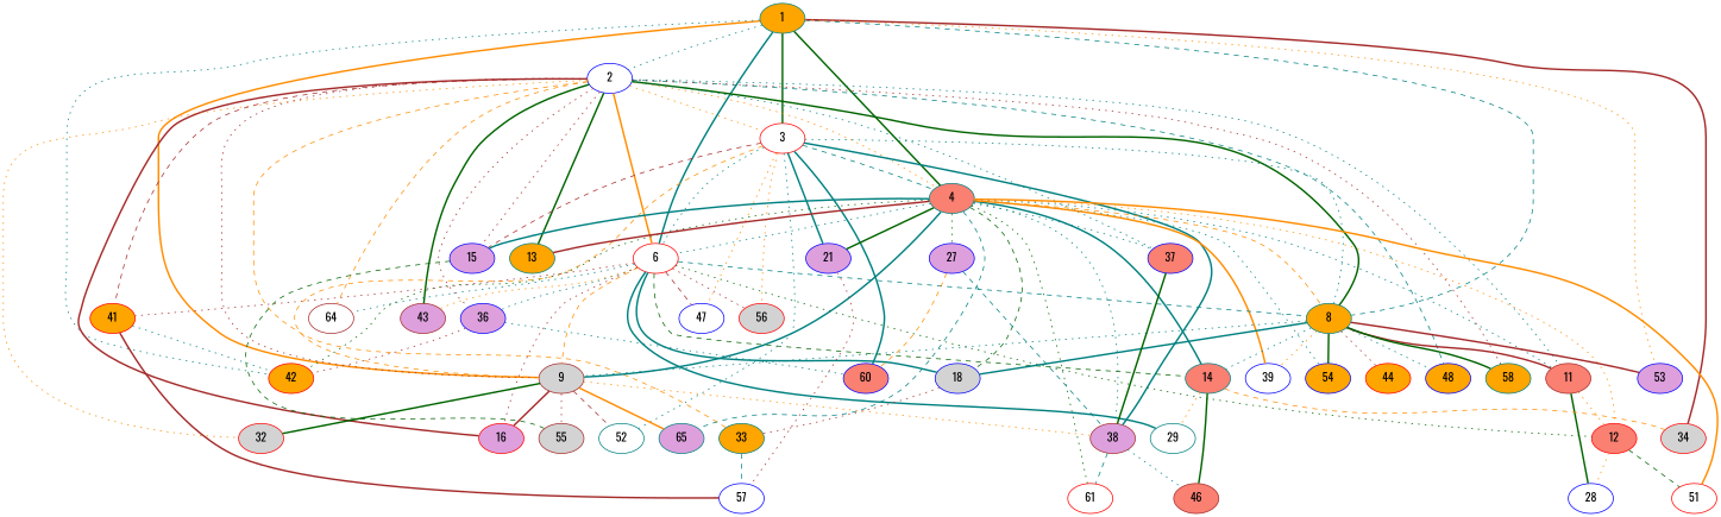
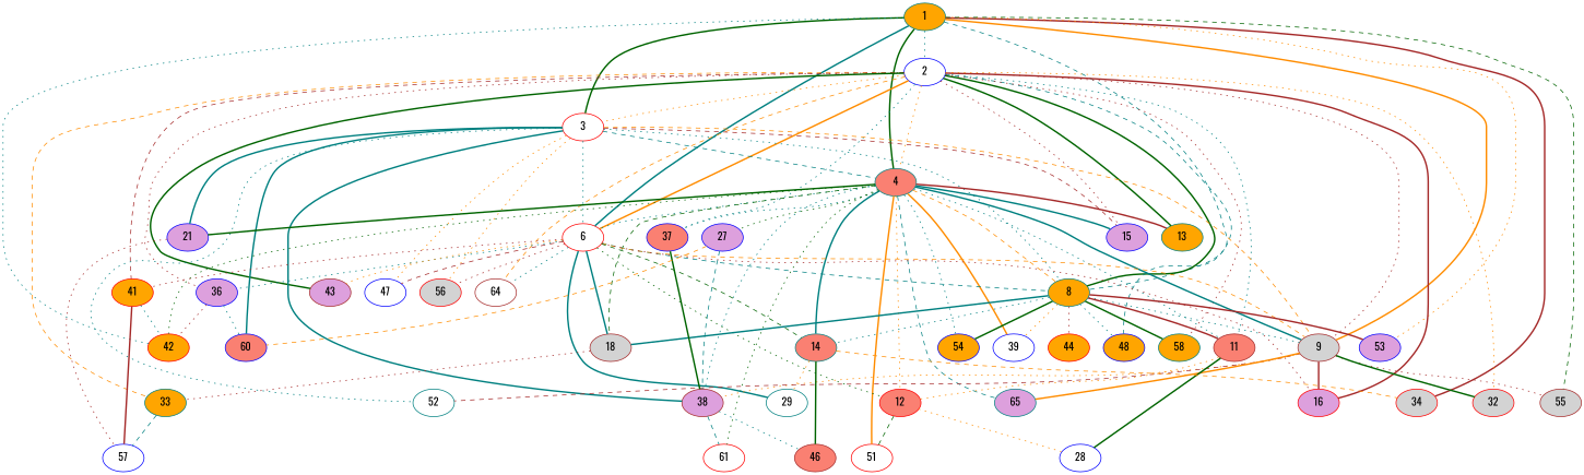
  graph {
    fontname=Oswald
    node [color=blue fillcolor=white fontname=Oswald style=filled]
    edge [color=teal fontname=Oswald style=dotted]
    1 [color=teal fillcolor=orange super="+19"]
    2 [super="+5"]
    3 [color=red super="+35"]
    4 [color=teal fillcolor=salmon super="+7"]
    6 [color=red super="+23"]
    8 [color=teal fillcolor=orange super="+10"]
    9 [color=brown fillcolor=lightgrey super="+22"]
    34 [color=red fillcolor=lightgrey]
    42 [color=red fillcolor=orange super="+59"]
    53 [fillcolor=plum]
    55 [color=brown fillcolor=lightgrey]
    11 [color=brown fillcolor=salmon super="+20"]
    13 [color=teal fillcolor=orange]
    15 [fillcolor=plum]
    16 [color=red fillcolor=plum super="+26"]
    32 [color=red fillcolor=lightgrey]
    33 [color=teal fillcolor=orange super="+50"]
    36 [fillcolor=plum]
    37 [fillcolor=salmon super="+54"]
    41 [color=red fillcolor=orange super="+45"]
    43 [color=brown fillcolor=plum]
    48 [fillcolor=orange]
    58 [color=teal fillcolor=orange]
    64 [color=brown]
    21 [fillcolor=plum super="+25"]
    38 [color=brown fillcolor=plum super="+49"]
    47
    52 [color=teal]
    56 [color=red fillcolor=lightgrey]
    60 [fillcolor=salmon super="+62"]
    12 [color=red fillcolor=salmon super="+17"]
    14 [color=teal fillcolor=salmon super="+30"]
-   18 [fillcolor=lightgrey super="+31"]
+   18 [color=brown fillcolor=lightgrey super="+31"]
    n34 [fillcolor=orange label=54]
    27 [fillcolor=plum super="+40"]
    39
    51 [color=red]
    61 [color=red]
    65 [color=teal fillcolor=plum]
    29 [color=teal]
    44 [color=red fillcolor=orange]
    28
    57 [super="+63"]
    46 [color=brown fillcolor=salmon]
    1 -- 2 [weight=2]
    1 -- 3 [color=darkgreen style=bold]
    1 -- 4 [color=darkgreen style=bold weight=2]
    1 -- 6 [style=bold weight=2]
    1 -- 8 [style=dashed weight=2]
    1 -- 9 [color=darkorange style=bold]
    1 -- 34 [color=brown style=bold]
    1 -- 42
    1 -- 53 [color=darkorange]
-   15 -- 55 [color=darkgreen style=dashed]
+   1 -- 55 [color=darkgreen style=dashed]
    2 -- 3 [color=darkorange weight=2]
    2 -- 4 [color=darkorange weight=4]
    2 -- 6 [color=darkorange style=bold weight=2]
    2 -- 8 [color=darkgreen style=bold weight=4]
    2 -- 9 [color=brown weight=2]
    2 -- 11
    2 -- 13 [color=darkgreen style=bold]
    2 -- 15 [color=brown]
    2 -- 16 [color=brown style=bold]
    2 -- 32 [color=darkorange]
    2 -- 33 [color=darkorange style=dashed]
    2 -- 36 [color=brown]
    2 -- 37
    2 -- 41 [color=brown style=dashed]
    2 -- 43 [color=darkgreen style=bold]
    2 -- 48 [style=dashed]
    2 -- 58 [color=brown]
    2 -- 64 [color=darkorange style=dashed]
    3 -- 4 [style=dashed weight=2]
    3 -- 6
    3 -- 8 [weight=2]
    3 -- 9 [color=darkorange style=dashed]
    3 -- 15 [color=brown style=dashed]
    3 -- 21 [style=bold]
    3 -- 38 [style=bold]
    3 -- 47 [color=darkorange]
    3 -- 52
    3 -- 56 [color=darkorange]
    3 -- 60 [style=bold]
    4 -- 6 [weight=3]
    4 -- 8 [color=darkorange style=dashed weight=4]
    4 -- 9 [style=bold weight=2]
    4 -- 42 [color=darkgreen]
    4 -- 11
    4 -- 13 [color=brown style=bold]
    4 -- 15 [style=bold]
    4 -- 37
    4 -- 21 [color=darkgreen style=bold weight=2]
    4 -- 38
    4 -- 12 [color=darkorange]
    4 -- 14 [style=bold]
    4 -- 18 [color=darkgreen style=dashed]
    4 -- n34
    4 -- 27 [color=darkgreen weight=2]
    4 -- 39 [color=darkorange style=bold]
    4 -- 51 [color=darkorange style=bold]
    4 -- 61 [color=darkgreen]
    4 -- 65 [style=dashed]
    6 -- 8 [style=dashed weight=2]
    6 -- 9 [color=darkorange style=dashed]
    6 -- 16 [color=brown]
    6 -- 36
    6 -- 41 [color=brown]
    6 -- 43 [color=darkorange]
    6 -- 64
    6 -- 47 [color=brown style=dashed]
    6 -- 56 [color=brown]
    6 -- 12 [color=darkgreen]
    6 -- 14 [color=darkgreen style=dashed]
    6 -- 18 [style=bold]
    6 -- 29 [style=bold]
    8 -- 9 [weight=2]
    8 -- 53 [color=brown style=bold]
    8 -- 11 [color=brown style=bold]
    8 -- 48
    8 -- 58 [color=darkgreen style=bold]
    8 -- 14
    8 -- 18 [style=bold]
    8 -- n34 [color=darkgreen style=bold]
    8 -- 39 [color=darkorange]
    8 -- 44 [color=brown weight=2]
    9 -- 55 [color=brown]
    9 -- 16 [color=brown style=bold]
    9 -- 32 [color=darkgreen style=bold]
    9 -- 38 [color=darkorange]
    9 -- 52 [color=brown style=dashed]
    9 -- 65 [color=darkorange style=bold]
    11 -- 12 [color=darkorange]
    11 -- 28 [color=darkgreen style=bold]
    33 -- 57 [style=dashed]
    36 -- 42 [color=brown]
    36 -- 60
    37 -- 38 [color=darkgreen style=bold]
    41 -- 42
    41 -- 57 [color=brown style=bold]
    21 -- 57 [color=brown]
    38 -- 61 [style=dashed]
    38 -- 46
    12 -- 51 [color=darkgreen style=dashed]
    12 -- 28 [color=darkorange]
    14 -- 34 [color=darkorange style=dashed]
    14 -- 29 [color=darkorange]
    14 -- 46 [color=darkgreen style=bold]
    18 -- 33 [color=brown]
    27 -- 38 [style=dashed]
    27 -- 60 [color=darkorange style=dashed]
  }
